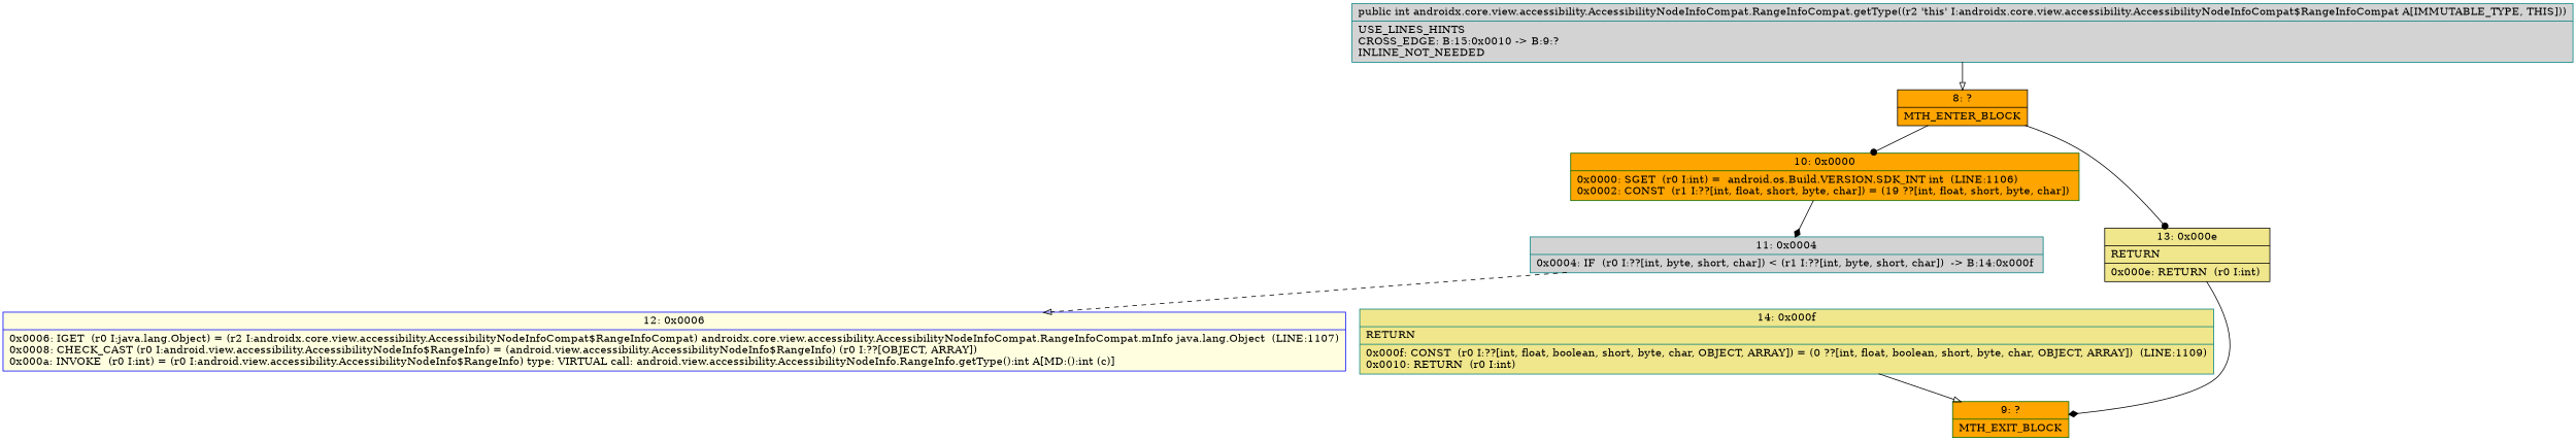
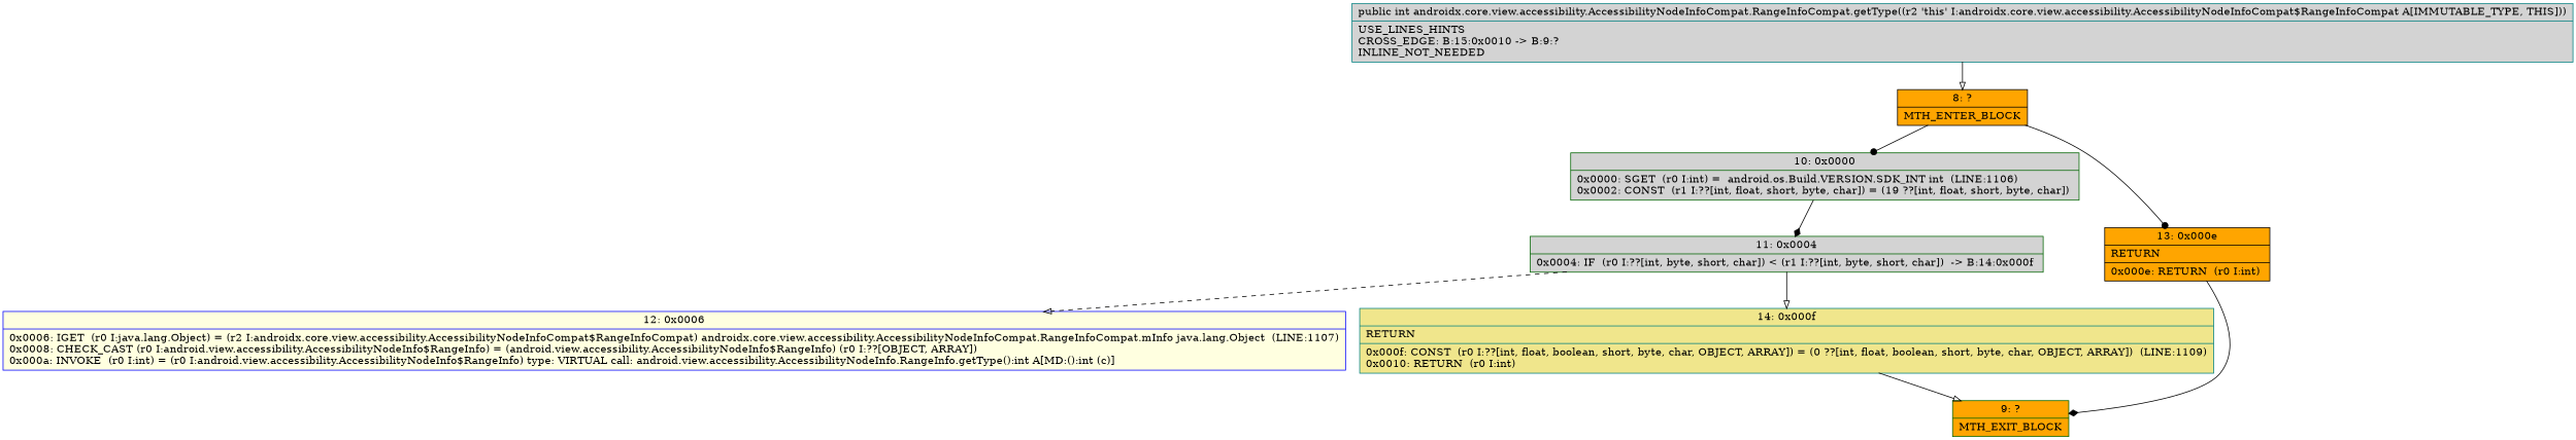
  digraph {
    node [color=darkgreen fillcolor=orange shape=record style=filled]
    edge [arrowhead=onormal]
    n1 [color=black label="{8\:\ ?|MTH_ENTER_BLOCK\l}"]
-   n2 [label="{10\:\ 0x0000|0x0000: SGET  (r0 I:int) =  android.os.Build.VERSION.SDK_INT int  (LINE:1106)\l0x0002: CONST  (r1 I:??[int, float, short, byte, char]) = (19 ??[int, float, short, byte, char]) \l}"]
-   n3 [color=black fillcolor=khaki label="{13\:\ 0x000e|RETURN\l|0x000e: RETURN  (r0 I:int) \l}"]
-   n4 [color=teal fillcolor=lightgrey label="{11\:\ 0x0004|0x0004: IF  (r0 I:??[int, byte, short, char]) \< (r1 I:??[int, byte, short, char])  \-\> B:14:0x000f \l}"]
+   n2 [fillcolor=lightgrey label="{10\:\ 0x0000|0x0000: SGET  (r0 I:int) =  android.os.Build.VERSION.SDK_INT int  (LINE:1106)\l0x0002: CONST  (r1 I:??[int, float, short, byte, char]) = (19 ??[int, float, short, byte, char]) \l}"]
+   n3 [color=black label="{13\:\ 0x000e|RETURN\l|0x000e: RETURN  (r0 I:int) \l}"]
+   n4 [fillcolor=lightgrey label="{11\:\ 0x0004|0x0004: IF  (r0 I:??[int, byte, short, char]) \< (r1 I:??[int, byte, short, char])  \-\> B:14:0x000f \l}"]
    n5 [color=blue fillcolor=lightyellow label="{12\:\ 0x0006|0x0006: IGET  (r0 I:java.lang.Object) = (r2 I:androidx.core.view.accessibility.AccessibilityNodeInfoCompat$RangeInfoCompat) androidx.core.view.accessibility.AccessibilityNodeInfoCompat.RangeInfoCompat.mInfo java.lang.Object  (LINE:1107)\l0x0008: CHECK_CAST (r0 I:android.view.accessibility.AccessibilityNodeInfo$RangeInfo) = (android.view.accessibility.AccessibilityNodeInfo$RangeInfo) (r0 I:??[OBJECT, ARRAY]) \l0x000a: INVOKE  (r0 I:int) = (r0 I:android.view.accessibility.AccessibilityNodeInfo$RangeInfo) type: VIRTUAL call: android.view.accessibility.AccessibilityNodeInfo.RangeInfo.getType():int A[MD:():int (c)]\l}"]
    n6 [color=teal fillcolor=khaki label="{14\:\ 0x000f|RETURN\l|0x000f: CONST  (r0 I:??[int, float, boolean, short, byte, char, OBJECT, ARRAY]) = (0 ??[int, float, boolean, short, byte, char, OBJECT, ARRAY])  (LINE:1109)\l0x0010: RETURN  (r0 I:int) \l}"]
    n7 [label="{9\:\ ?|MTH_EXIT_BLOCK\l}"]
    n8 [color=teal fillcolor=lightgrey label="{public int androidx.core.view.accessibility.AccessibilityNodeInfoCompat.RangeInfoCompat.getType((r2 'this' I:androidx.core.view.accessibility.AccessibilityNodeInfoCompat$RangeInfoCompat A[IMMUTABLE_TYPE, THIS]))  | USE_LINES_HINTS\lCROSS_EDGE: B:15:0x0010 \-\> B:9:?\lINLINE_NOT_NEEDED\l}"]
    n1 -> n2 [arrowhead=dot]
    n1 -> n3 [arrowhead=dot]
    n2 -> n4 [arrowhead=diamond]
    n3 -> n7 [arrowhead=diamond]
    n4 -> n5 [style=dashed]
+   n4 -> n6
    n6 -> n7
    n8 -> n1
  }
